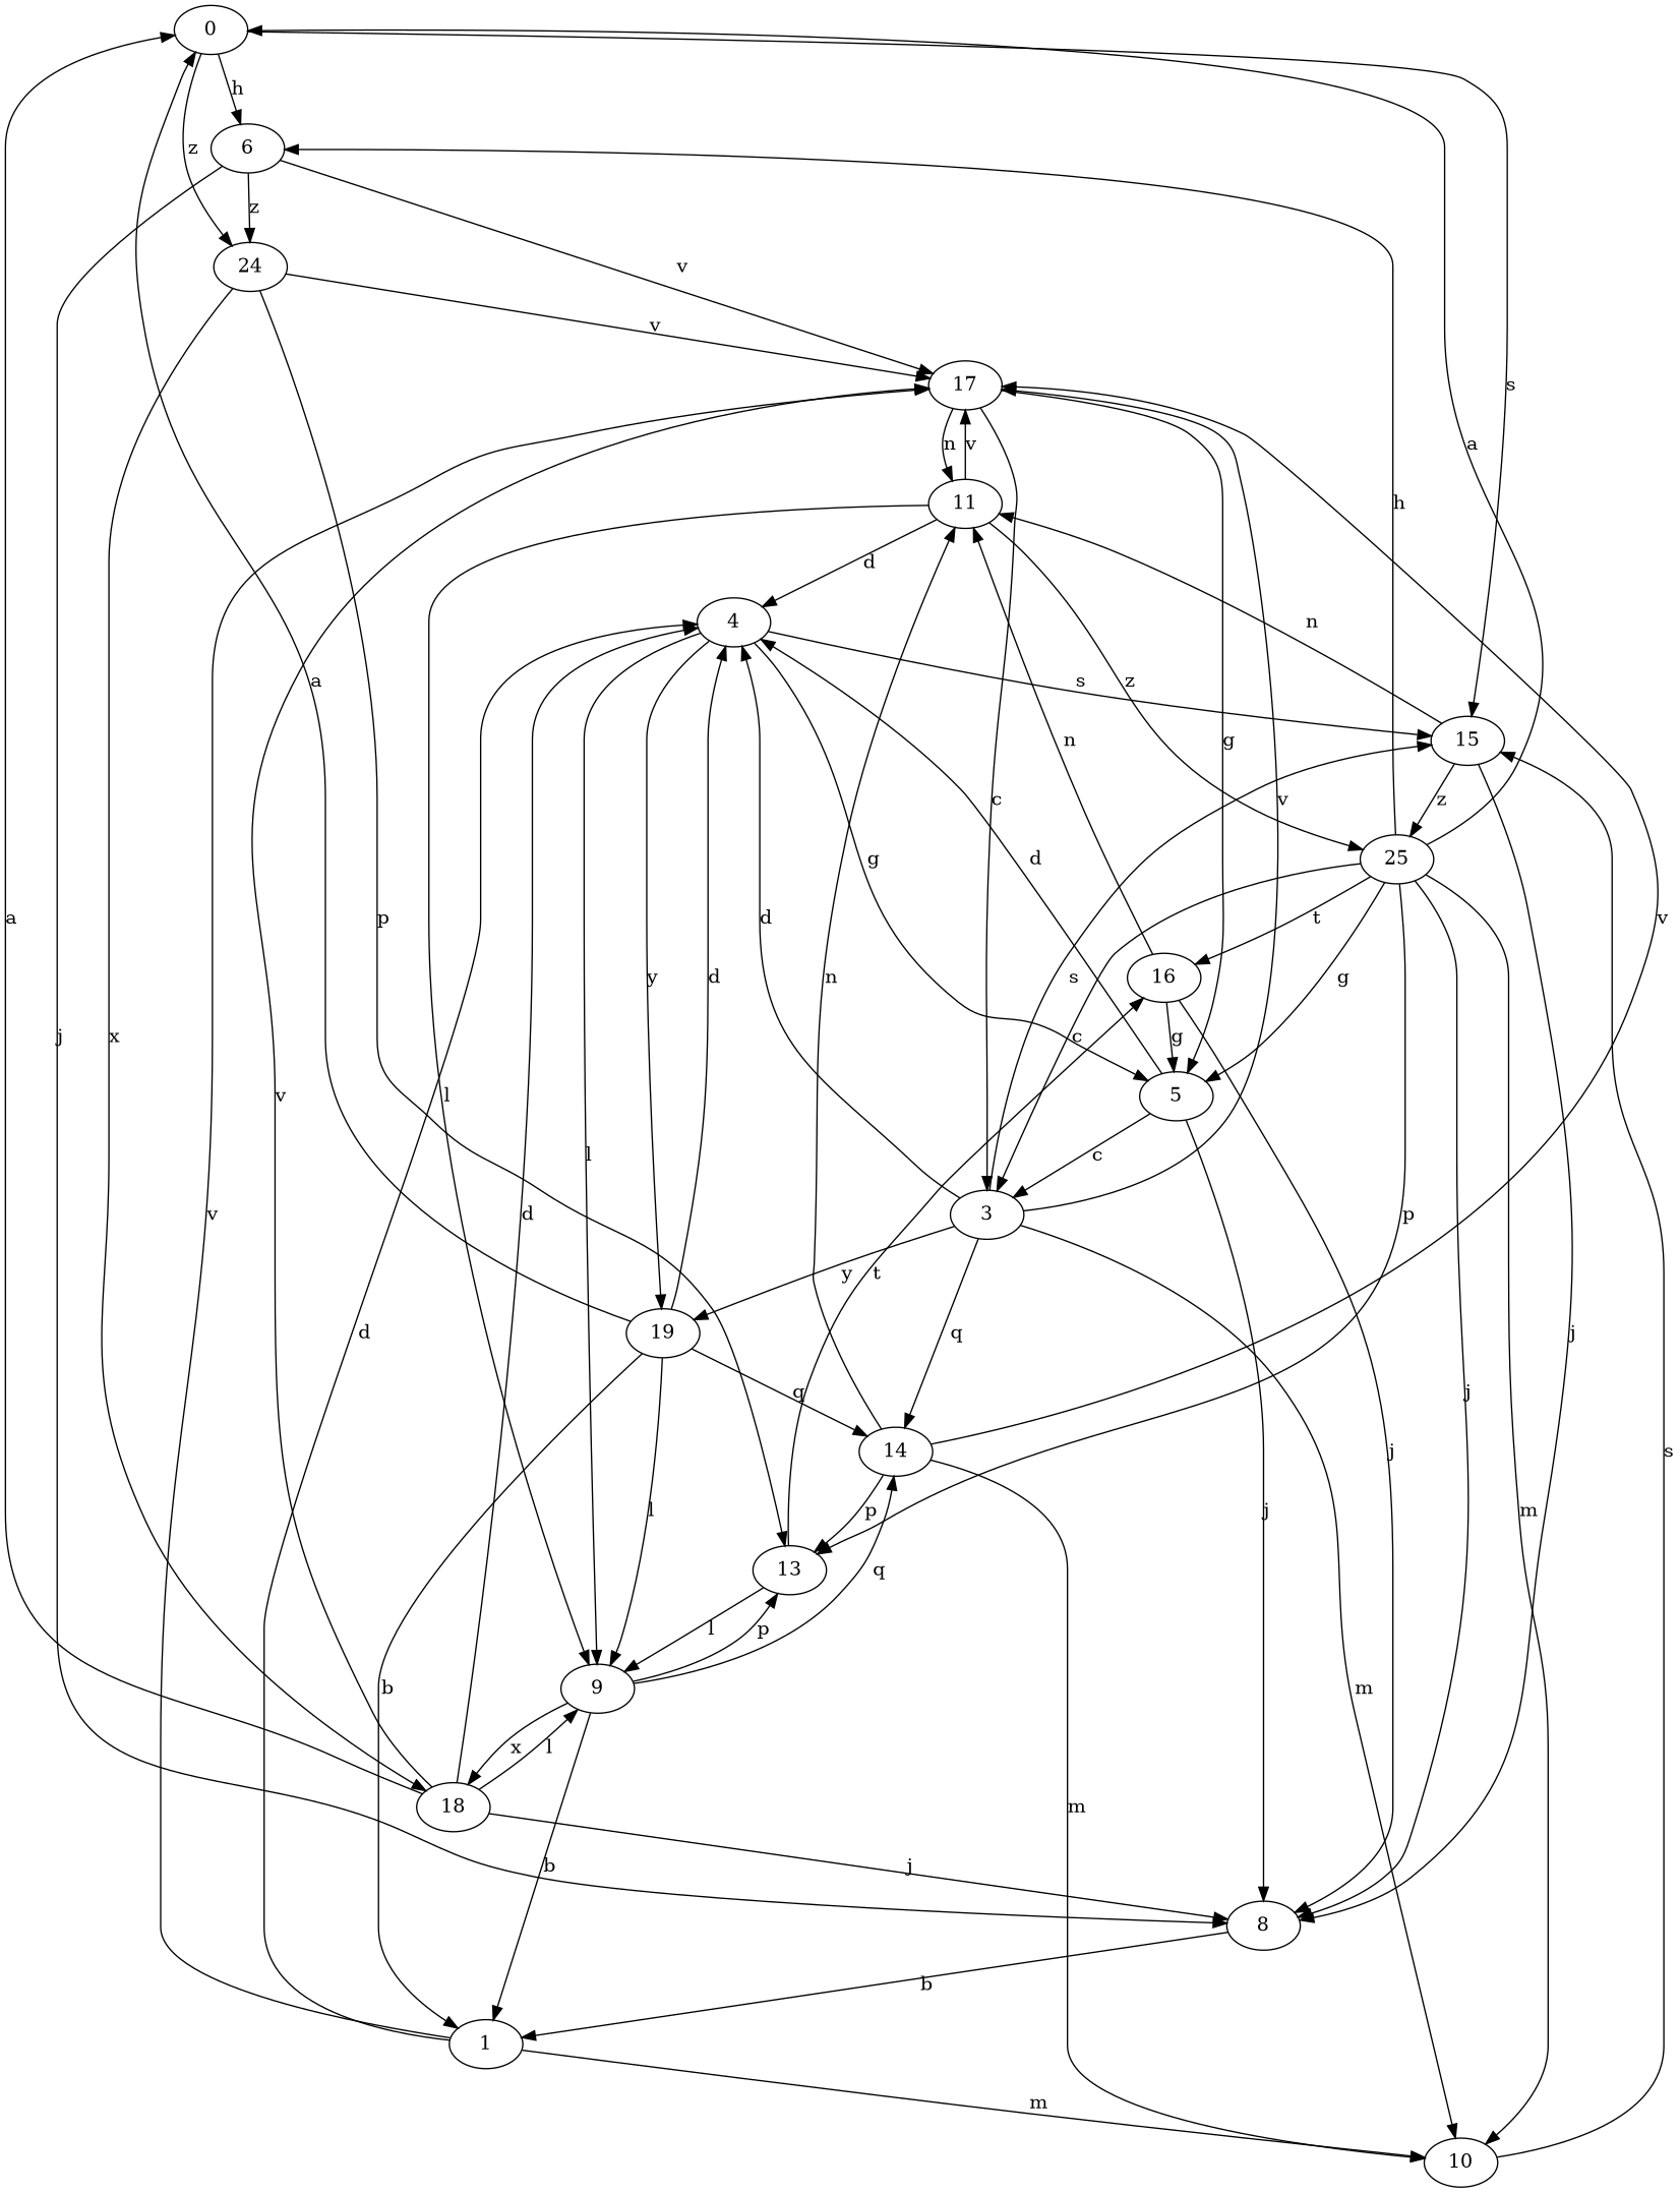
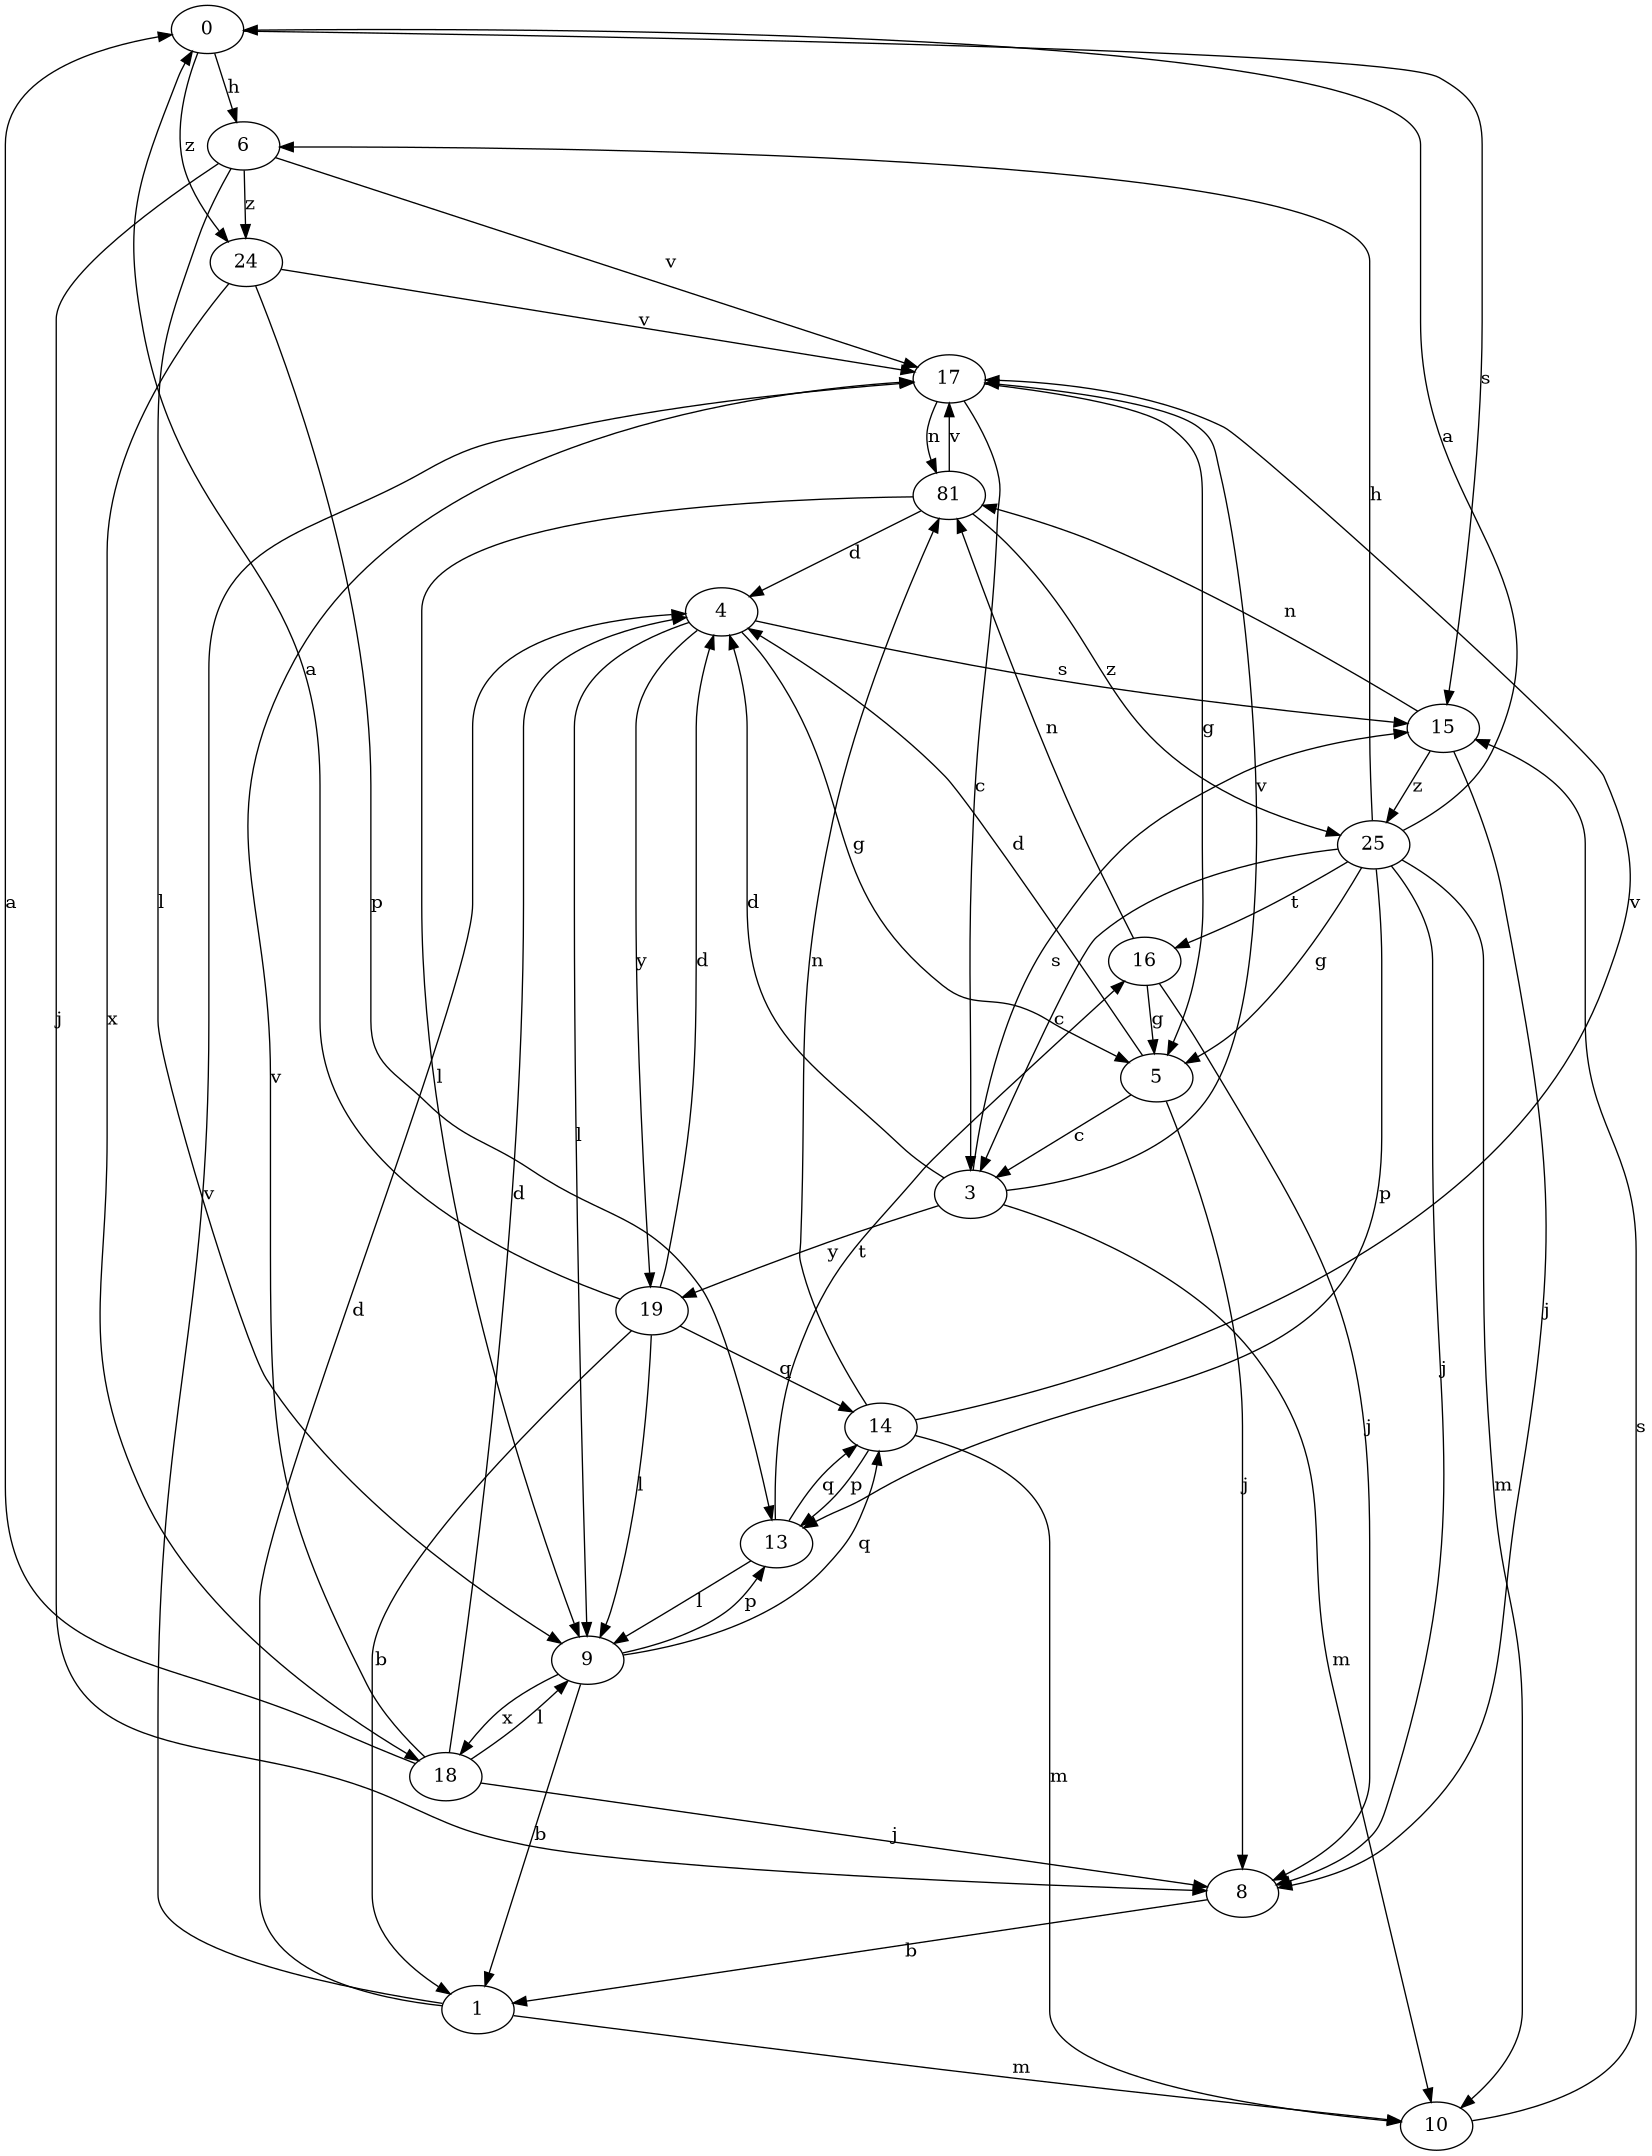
  strict digraph {
    0
    6
    15
    24
    17
    9
    8
-   11
+   11 [label=81]
    25
    13
    18
    1
    4
    10
    19
    5
    3
    14
    16
    0 -> 6 [label=h]
    0 -> 15 [label=s]
    0 -> 24 [label=z]
    6 -> 24 [label=z]
    6 -> 17 [label=v]
+   6 -> 9 [label=l]
    6 -> 8 [label=j]
    15 -> 8 [label=j]
    15 -> 11 [label=n]
    15 -> 25 [label=z]
    24 -> 17 [label=v]
    24 -> 13 [label=p]
    24 -> 18 [label=x]
    17 -> 11 [label=n]
    17 -> 5 [label=g]
    17 -> 3 [label=c]
    9 -> 13 [label=p]
    9 -> 18 [label=x]
    9 -> 1 [label=b]
    9 -> 14 [label=q]
    8 -> 1 [label=b]
    11 -> 17 [label=v]
    11 -> 9 [label=l]
    11 -> 25 [label=z]
    11 -> 4 [label=d]
    25 -> 0 [label=a]
    25 -> 6 [label=h]
    25 -> 8 [label=j]
    25 -> 13 [label=p]
    25 -> 10 [label=m]
    25 -> 5 [label=g]
    25 -> 3 [label=c]
    25 -> 16 [label=t]
    13 -> 9 [label=l]
-   3 -> 14 [label=q]
+   13 -> 14 [label=q]
    13 -> 16 [label=t]
    18 -> 0 [label=a]
    18 -> 17 [label=v]
    18 -> 9 [label=l]
    18 -> 8 [label=j]
    18 -> 4 [label=d]
    1 -> 17 [label=v]
    1 -> 4 [label=d]
    1 -> 10 [label=m]
    4 -> 15 [label=s]
    4 -> 9 [label=l]
    4 -> 19 [label=y]
    4 -> 5 [label=g]
    10 -> 15 [label=s]
    19 -> 0 [label=a]
    19 -> 9 [label=l]
    19 -> 1 [label=b]
    19 -> 4 [label=d]
    19 -> 14 [label=q]
    5 -> 8 [label=j]
    5 -> 4 [label=d]
    5 -> 3 [label=c]
    3 -> 15 [label=s]
    3 -> 17 [label=v]
    3 -> 4 [label=d]
    3 -> 10 [label=m]
    3 -> 19 [label=y]
    14 -> 17 [label=v]
    14 -> 11 [label=n]
    14 -> 13 [label=p]
    14 -> 10 [label=m]
    16 -> 8 [label=j]
    16 -> 11 [label=n]
    16 -> 5 [label=g]
  }
